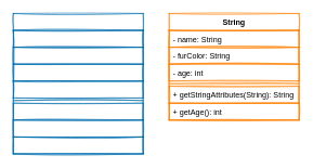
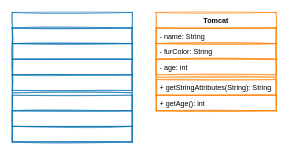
  <mxCell id="0" />
  <mxCell id="1" parent="0" />
  <mxCell id="2" value="Cat" style="swimlane;fontStyle=1;align=center;verticalAlign=top;childLayout=stackLayout;horizontal=1;startSize=26;horizontalStack=0;resizeParent=1;resizeParentMax=0;resizeLast=0;collapsible=1;marginBottom=0;fillColor=none;fontColor=#ffffff;strokeColor=#006EAF;sketch=1;" parent="1" vertex="1"><mxGeometry x="20" y="20" width="200" height="216" as="geometry"><mxRectangle x="500" y="110" width="100" height="26" as="alternateBounds" /></mxGeometry></mxCell>
  <mxCell id="3" value="- name: String" style="text;strokeColor=#006EAF;fillColor=none;align=left;verticalAlign=top;spacingLeft=4;spacingRight=4;overflow=hidden;rotatable=0;points=[[0,0.5],[1,0.5]];portConstraint=eastwest;fontColor=#ffffff;sketch=1;" parent="2" vertex="1"><mxGeometry y="26" width="200" height="26" as="geometry" /></mxCell>
  <mxCell id="4" value="- furColor: String" style="text;strokeColor=#006EAF;fillColor=none;align=left;verticalAlign=top;spacingLeft=4;spacingRight=4;overflow=hidden;rotatable=0;points=[[0,0.5],[1,0.5]];portConstraint=eastwest;fontColor=#ffffff;sketch=1;" parent="2" vertex="1"><mxGeometry y="52" width="200" height="26" as="geometry" /></mxCell>
  <mxCell id="5" value="- age: int" style="text;strokeColor=#006EAF;fillColor=none;align=left;verticalAlign=top;spacingLeft=4;spacingRight=4;overflow=hidden;rotatable=0;points=[[0,0.5],[1,0.5]];portConstraint=eastwest;fontColor=#ffffff;sketch=1;" parent="2" vertex="1"><mxGeometry y="78" width="200" height="26" as="geometry" /></mxCell>
  <mxCell id="6" value="- name: int" style="text;strokeColor=#006EAF;fillColor=none;align=left;verticalAlign=top;spacingLeft=4;spacingRight=4;overflow=hidden;rotatable=0;points=[[0,0.5],[1,0.5]];portConstraint=eastwest;fontColor=#ffffff;sketch=1;" parent="2" vertex="1"><mxGeometry y="104" width="200" height="26" as="geometry" /></mxCell>
  <mxCell id="7" value="" style="line;strokeWidth=1;fillColor=none;align=left;verticalAlign=middle;spacingTop=-1;spacingLeft=3;spacingRight=3;rotatable=0;labelPosition=right;points=[];portConstraint=eastwest;fontColor=#ffffff;strokeColor=#006EAF;sketch=1;" parent="2" vertex="1"><mxGeometry y="130" width="200" height="8" as="geometry" /></mxCell>
  <mxCell id="8" value="+ getStringAttributes(String): String" style="text;strokeColor=#006EAF;fillColor=none;align=left;verticalAlign=top;spacingLeft=4;spacingRight=4;overflow=hidden;rotatable=0;points=[[0,0.5],[1,0.5]];portConstraint=eastwest;fontColor=#ffffff;sketch=1;" parent="2" vertex="1"><mxGeometry y="138" width="200" height="26" as="geometry" /></mxCell>
  <mxCell id="9" value="+ getAge(): int" style="text;strokeColor=#006EAF;fillColor=none;align=left;verticalAlign=top;spacingLeft=4;spacingRight=4;overflow=hidden;rotatable=0;points=[[0,0.5],[1,0.5]];portConstraint=eastwest;fontColor=#ffffff;sketch=1;" parent="2" vertex="1"><mxGeometry y="164" width="200" height="26" as="geometry" /></mxCell>
  <mxCell id="10" value="- checkEscalationLevel(): Cat" style="text;strokeColor=#006EAF;fillColor=none;align=left;verticalAlign=top;spacingLeft=4;spacingRight=4;overflow=hidden;rotatable=0;points=[[0,0.5],[1,0.5]];portConstraint=eastwest;fontColor=#ffffff;sketch=1;" parent="2" vertex="1"><mxGeometry y="190" width="200" height="26" as="geometry" /></mxCell>
- <mxCell id="11" value="String" style="swimlane;fontStyle=1;align=center;verticalAlign=top;childLayout=stackLayout;horizontal=1;startSize=26;horizontalStack=0;resizeParent=1;resizeParentMax=0;resizeLast=0;collapsible=1;marginBottom=0;strokeColor=#FF8000;sketch=1;" parent="1" vertex="1"><mxGeometry x="260" y="20" width="200" height="164" as="geometry"><mxRectangle x="500" y="110" width="100" height="26" as="alternateBounds" /></mxGeometry></mxCell>
+ <mxCell id="11" value="Tomcat" style="swimlane;fontStyle=1;align=center;verticalAlign=top;childLayout=stackLayout;horizontal=1;startSize=26;horizontalStack=0;resizeParent=1;resizeParentMax=0;resizeLast=0;collapsible=1;marginBottom=0;strokeColor=#FF8000;sketch=1;" parent="1" vertex="1"><mxGeometry x="260" y="20" width="200" height="164" as="geometry"><mxRectangle x="500" y="110" width="100" height="26" as="alternateBounds" /></mxGeometry></mxCell>
  <mxCell id="12" value="- name: String" style="text;strokeColor=#FF8000;fillColor=none;align=left;verticalAlign=top;spacingLeft=4;spacingRight=4;overflow=hidden;rotatable=0;points=[[0,0.5],[1,0.5]];portConstraint=eastwest;sketch=1;" parent="11" vertex="1"><mxGeometry y="26" width="200" height="26" as="geometry" /></mxCell>
  <mxCell id="13" value="- furColor: String" style="text;strokeColor=#FF8000;fillColor=none;align=left;verticalAlign=top;spacingLeft=4;spacingRight=4;overflow=hidden;rotatable=0;points=[[0,0.5],[1,0.5]];portConstraint=eastwest;sketch=1;" parent="11" vertex="1"><mxGeometry y="52" width="200" height="26" as="geometry" /></mxCell>
  <mxCell id="14" value="- age: int" style="text;strokeColor=#FF8000;fillColor=none;align=left;verticalAlign=top;spacingLeft=4;spacingRight=4;overflow=hidden;rotatable=0;points=[[0,0.5],[1,0.5]];portConstraint=eastwest;sketch=1;" parent="11" vertex="1"><mxGeometry y="78" width="200" height="26" as="geometry" /></mxCell>
  <mxCell id="15" value="" style="line;strokeWidth=1;fillColor=none;align=left;verticalAlign=middle;spacingTop=-1;spacingLeft=3;spacingRight=3;rotatable=0;labelPosition=right;points=[];portConstraint=eastwest;strokeColor=#FF8000;sketch=1;" parent="11" vertex="1"><mxGeometry y="104" width="200" height="8" as="geometry" /></mxCell>
  <mxCell id="16" value="+ getStringAttributes(String): String" style="text;strokeColor=#FF8000;fillColor=none;align=left;verticalAlign=top;spacingLeft=4;spacingRight=4;overflow=hidden;rotatable=0;points=[[0,0.5],[1,0.5]];portConstraint=eastwest;sketch=1;" parent="11" vertex="1"><mxGeometry y="112" width="200" height="26" as="geometry" /></mxCell>
  <mxCell id="17" value="+ getAge(): int" style="text;strokeColor=#FF8000;fillColor=none;align=left;verticalAlign=top;spacingLeft=4;spacingRight=4;overflow=hidden;rotatable=0;points=[[0,0.5],[1,0.5]];portConstraint=eastwest;sketch=1;" parent="11" vertex="1"><mxGeometry y="138" width="200" height="26" as="geometry" /></mxCell>
